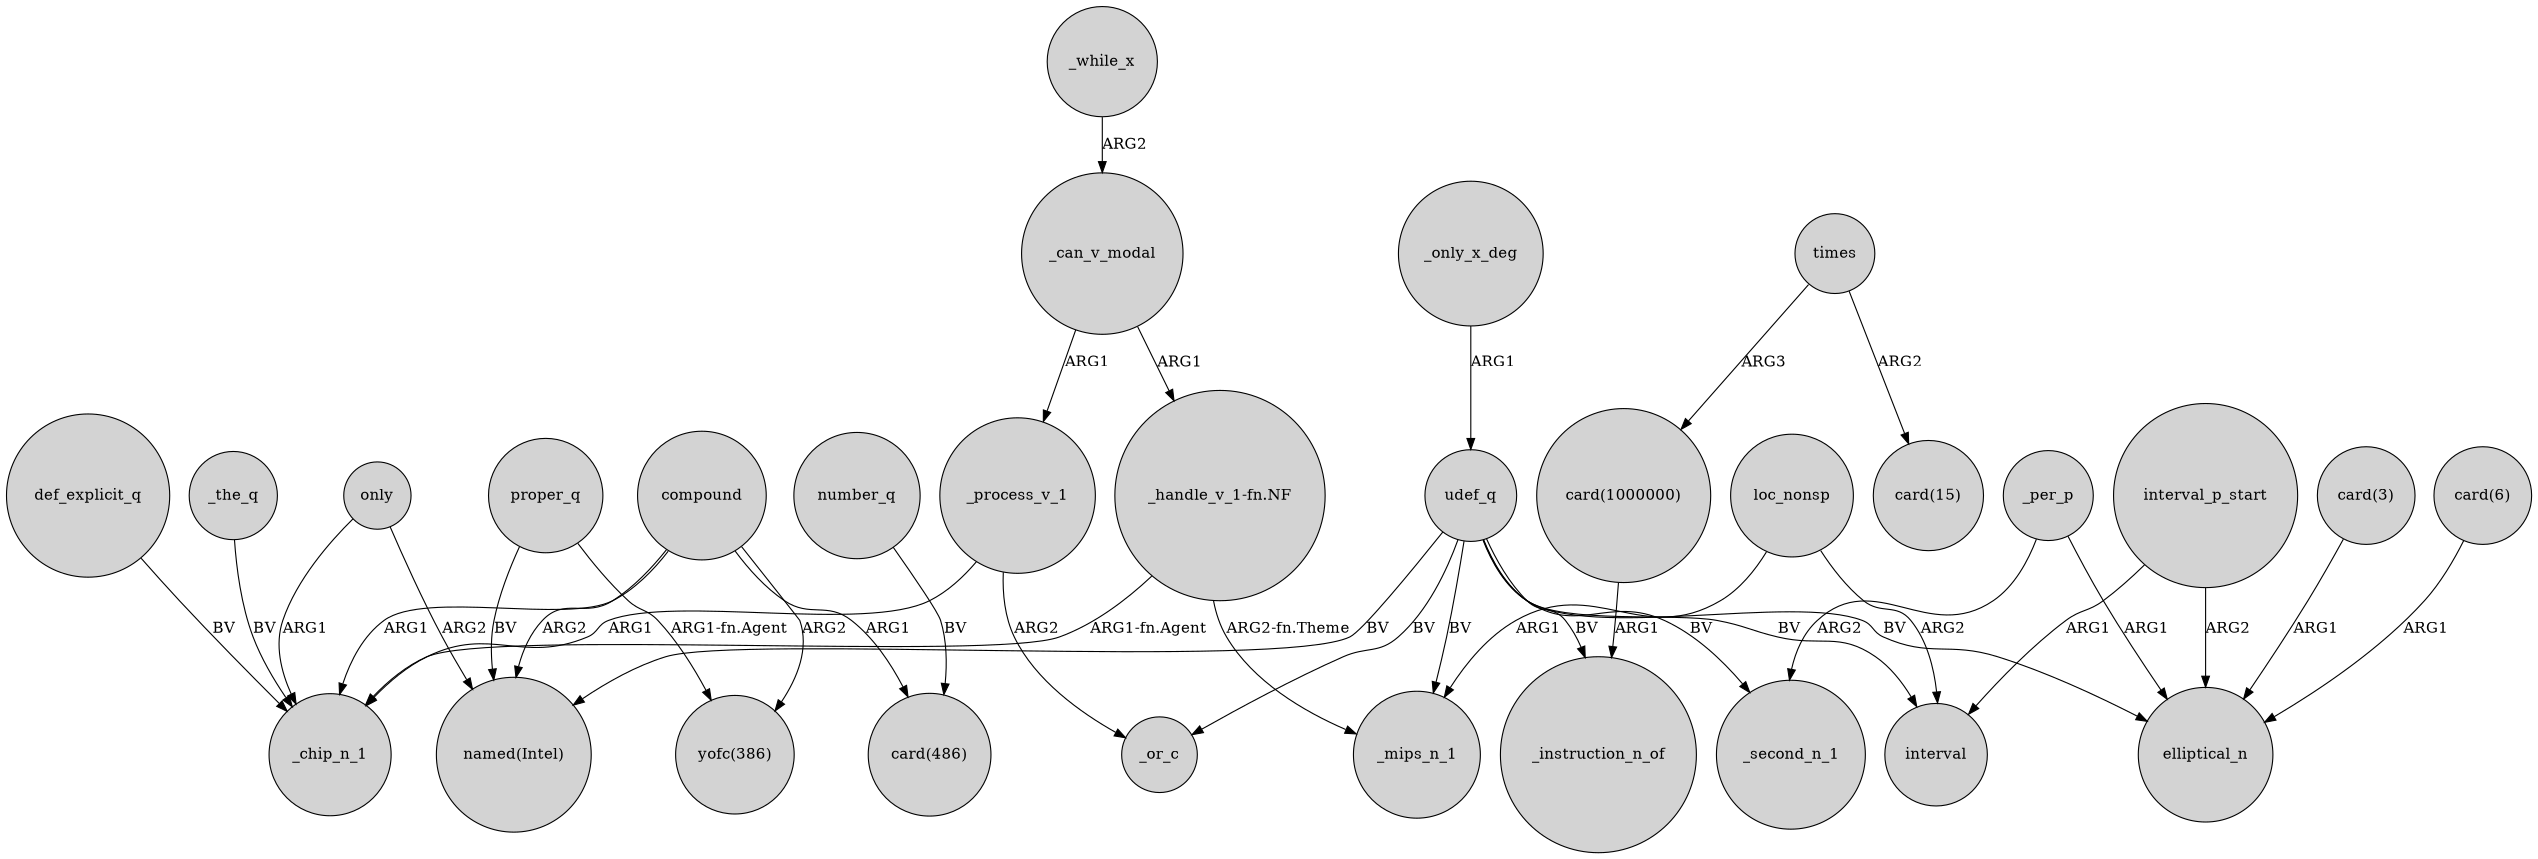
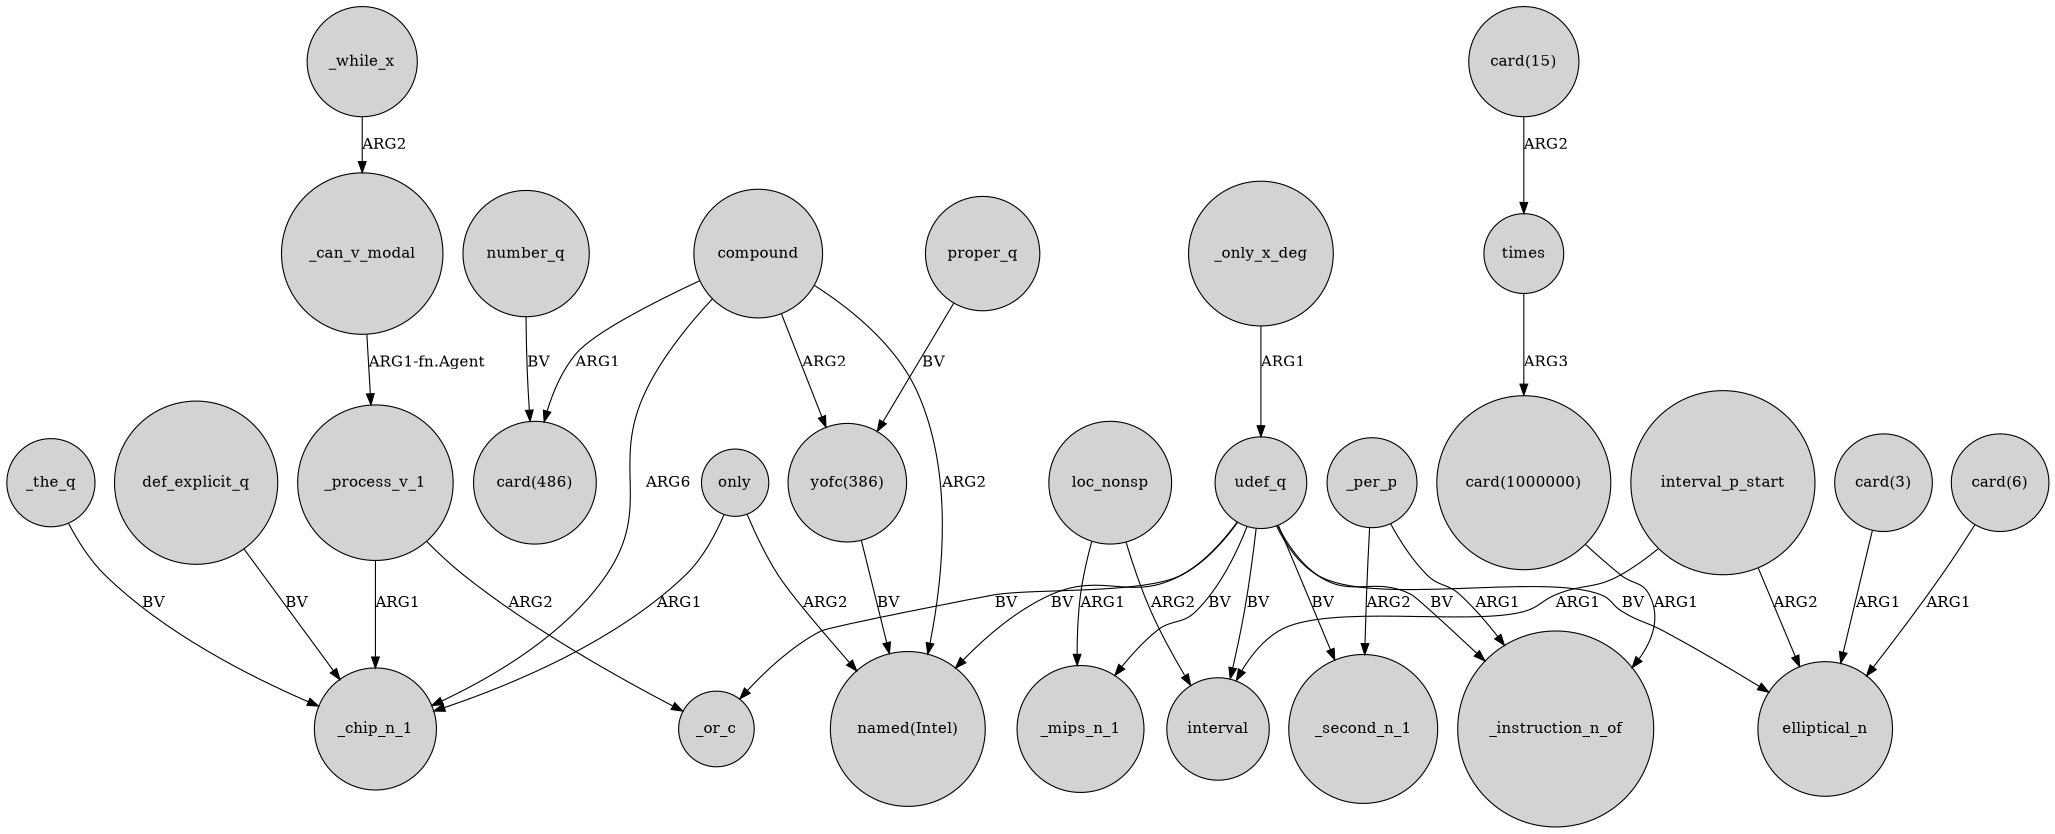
  digraph {
    node [shape=circle style=filled]
    _can_v_modal
    _process_v_1
-   "_handle_v_1-fn.NF"
    _chip_n_1
    _or_c
    _mips_n_1
    udef_q
    "named(Intel)"
    _second_n_1
    interval
    elliptical_n
    _instruction_n_of
    _only_x_deg
    compound
    "card(486)"
    "yofc(386)"
    _per_p
    loc_nonsp
    proper_q
    n20 [label=only]
    _the_q
    times
    "card(15)"
    "card(1000000)"
    interval_p_start
    "card(3)"
    def_explicit_q
    _while_x
    "card(6)"
    number_q
-   _can_v_modal -> _process_v_1 [label=ARG1]
-   _can_v_modal -> "_handle_v_1-fn.NF" [label=ARG1]
+   _can_v_modal -> _process_v_1 [label="ARG1-fn.Agent"]
    _process_v_1 -> _chip_n_1 [label=ARG1]
    _process_v_1 -> _or_c [label=ARG2]
-   "_handle_v_1-fn.NF" -> _chip_n_1 [label="ARG1-fn.Agent"]
-   "_handle_v_1-fn.NF" -> _mips_n_1 [label="ARG2-fn.Theme"]
    udef_q -> _or_c [label=BV]
    udef_q -> _mips_n_1 [label=BV]
    udef_q -> "named(Intel)" [label=BV]
    udef_q -> _second_n_1 [label=BV]
    udef_q -> interval [label=BV]
    udef_q -> elliptical_n [label=BV]
    udef_q -> _instruction_n_of [label=BV]
    _only_x_deg -> udef_q [label=ARG1]
-   compound -> _chip_n_1 [label=ARG1]
+   compound -> _chip_n_1 [label=ARG6]
    compound -> "named(Intel)" [label=ARG2]
    compound -> "card(486)" [label=ARG1]
    compound -> "yofc(386)" [label=ARG2]
    _per_p -> _second_n_1 [label=ARG2]
-   _per_p -> elliptical_n [label=ARG1]
+   _per_p -> _instruction_n_of [label=ARG1]
    loc_nonsp -> _mips_n_1 [label=ARG1]
    loc_nonsp -> interval [label=ARG2]
-   proper_q -> "named(Intel)" [label=BV]
-   proper_q -> "yofc(386)" [label="ARG1-fn.Agent"]
+   "yofc(386)" -> "named(Intel)" [label=BV]
+   proper_q -> "yofc(386)" [label=BV]
    n20 -> _chip_n_1 [label=ARG1]
    n20 -> "named(Intel)" [label=ARG2]
    _the_q -> _chip_n_1 [label=BV]
-   times -> "card(15)" [label=ARG2]
+   "card(15)" -> times [label=ARG2]
    times -> "card(1000000)" [label=ARG3]
    "card(1000000)" -> _instruction_n_of [label=ARG1]
    interval_p_start -> interval [label=ARG1]
    interval_p_start -> elliptical_n [label=ARG2]
    "card(3)" -> elliptical_n [label=ARG1]
    def_explicit_q -> _chip_n_1 [label=BV]
    _while_x -> _can_v_modal [label=ARG2]
    "card(6)" -> elliptical_n [label=ARG1]
    number_q -> "card(486)" [label=BV]
  }
